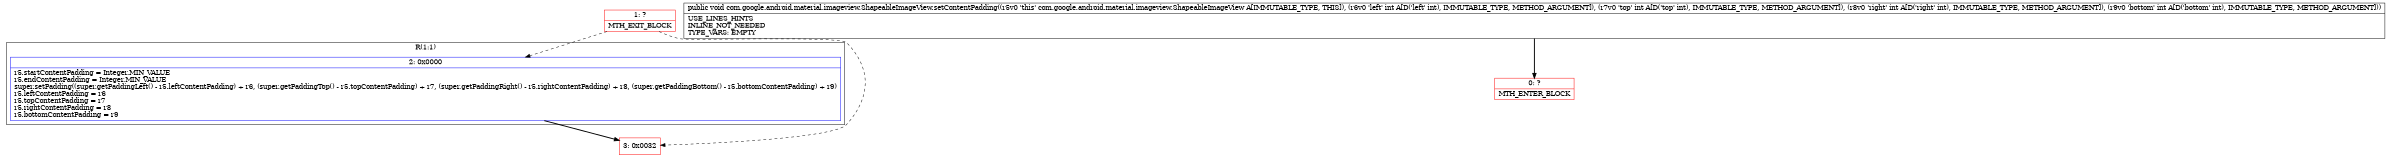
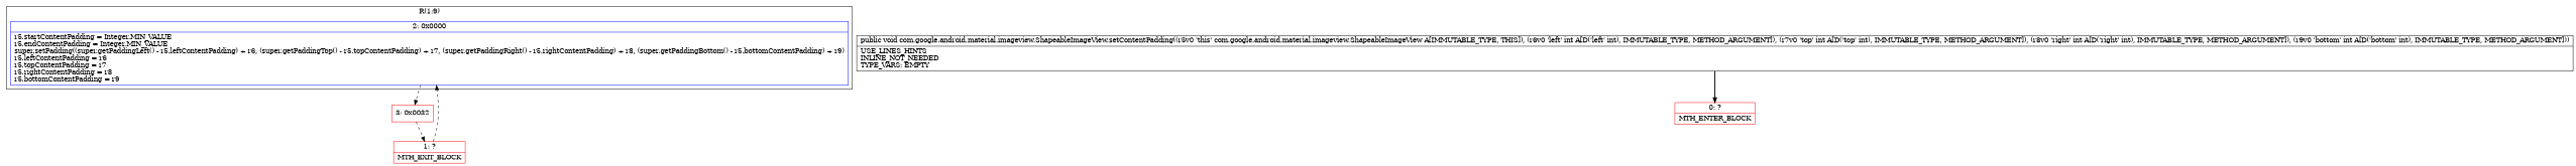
  digraph {
    fontname="DejaVu Serif"
    node [color=red fontname="DejaVu Serif" shape=record]
    edge [fontname="DejaVu Serif" style=bold]
    n1 [color=blue label="{2\:\ 0x0000|r5.startContentPadding = Integer.MIN_VALUE\lr5.endContentPadding = Integer.MIN_VALUE\lsuper.setPadding((super.getPaddingLeft() \- r5.leftContentPadding) + r6, (super.getPaddingTop() \- r5.topContentPadding) + r7, (super.getPaddingRight() \- r5.rightContentPadding) + r8, (super.getPaddingBottom() \- r5.bottomContentPadding) + r9)\lr5.leftContentPadding = r6\lr5.topContentPadding = r7\lr5.rightContentPadding = r8\lr5.bottomContentPadding = r9\l}"]
    n2 [label="{3\:\ 0x0032}"]
    n3 [label="{1\:\ ?|MTH_EXIT_BLOCK\l}"]
    n4 [label="{0\:\ ?|MTH_ENTER_BLOCK\l}"]
    n5 [label="{public void com.google.android.material.imageview.ShapeableImageView.setContentPadding((r5v0 'this' com.google.android.material.imageview.ShapeableImageView A[IMMUTABLE_TYPE, THIS]), (r6v0 'left' int A[D('left' int), IMMUTABLE_TYPE, METHOD_ARGUMENT]), (r7v0 'top' int A[D('top' int), IMMUTABLE_TYPE, METHOD_ARGUMENT]), (r8v0 'right' int A[D('right' int), IMMUTABLE_TYPE, METHOD_ARGUMENT]), (r9v0 'bottom' int A[D('bottom' int), IMMUTABLE_TYPE, METHOD_ARGUMENT]))  | USE_LINES_HINTS\lINLINE_NOT_NEEDED\lTYPE_VARS: EMPTY\l}" color=""]
    subgraph cluster_1 {
-     label="R(1:1)"
+     label="R(1:9)"
      n1
    }
-   n1 -> n2
-   n3 -> n2 [style=dashed]
+   n1 -> n2 [style=dashed]
+   n2 -> n3 [style=dashed]
    n3 -> n1 [style=dashed]
    n5 -> n4
  }
